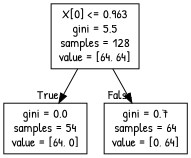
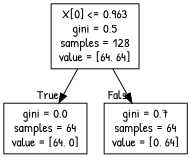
  digraph {
    fontname="Patrick Hand"
    node [fontname="Patrick Hand" shape=box]
    edge [fontname="Patrick Hand" labeldistance=2.5]
-   n1 [label="X[0] <= 0.963\ngini = 5.5\nsamples = 128\nvalue = [64, 64]"]
-   n2 [label="gini = 0.0\nsamples = 54\nvalue = [64, 0]"]
+   n1 [label="X[0] <= 0.963\ngini = 0.5\nsamples = 128\nvalue = [64, 64]"]
+   n2 [label="gini = 0.0\nsamples = 64\nvalue = [64, 0]"]
    n3 [label="gini = 0.7\nsamples = 64\nvalue = [0, 64]"]
    n1 -> n2 [headlabel=True labelangle=45]
    n1 -> n3 [headlabel=False labelangle=-45]
  }
